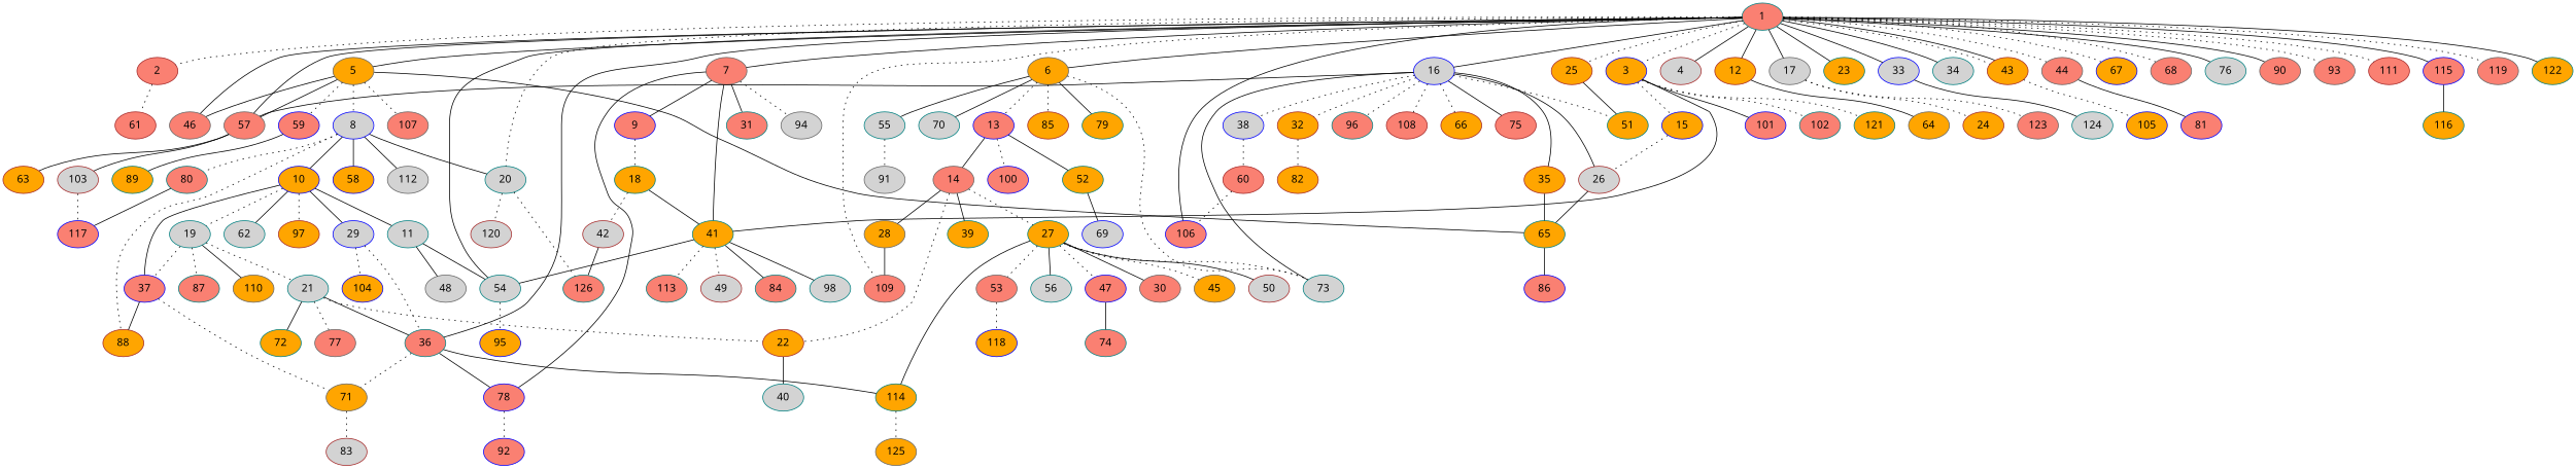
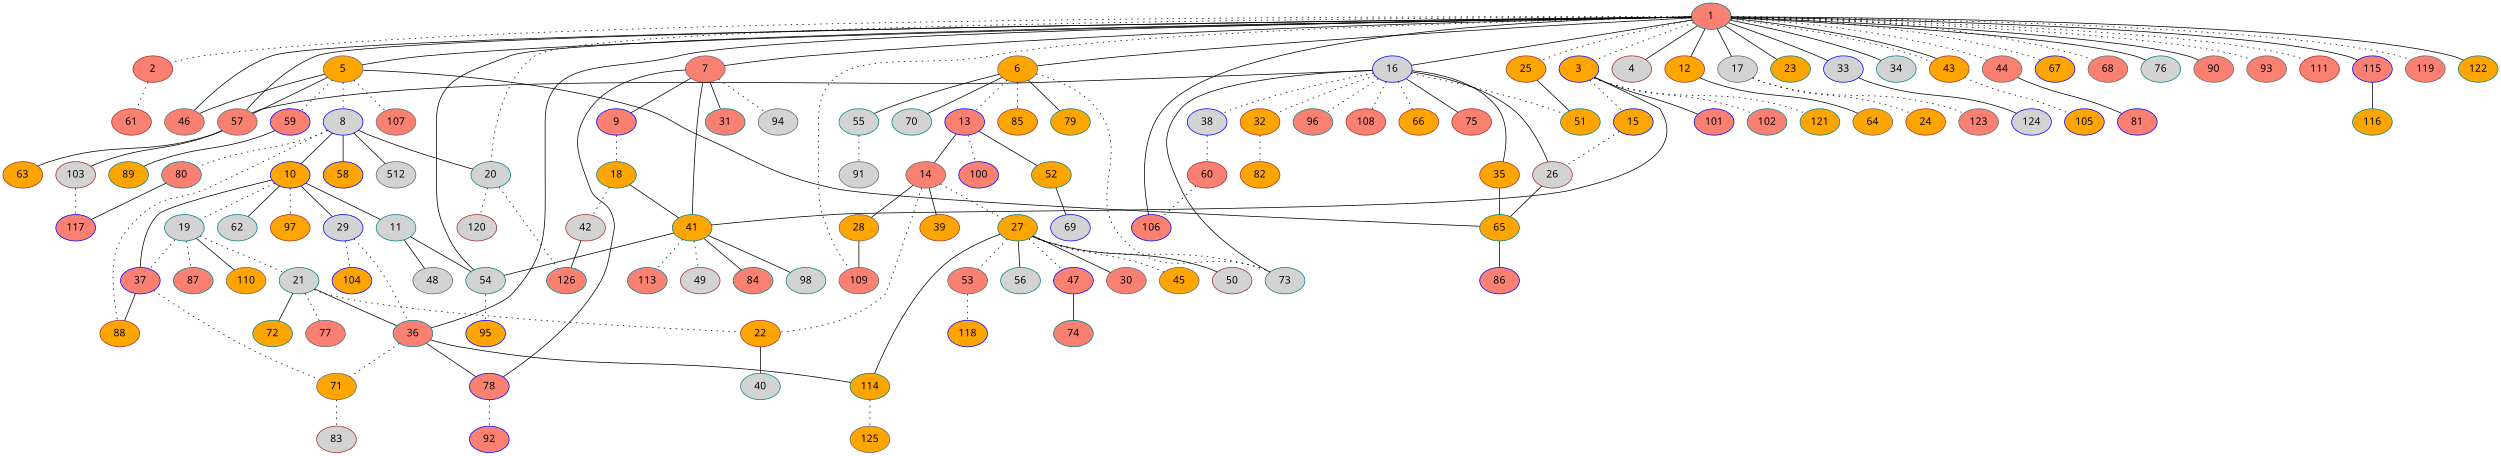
  graph {
    fontname="Noto Sans"
    node [color=teal fillcolor=salmon fontname="Noto Sans" style=filled]
    edge [fontname="Noto Sans" style=solid]
    2 [color=brown]
    1
    3 [color=blue fillcolor=orange]
    4 [color=brown fillcolor=lightgrey]
    5 [color=gray40 fillcolor=orange]
    6 [color=gray40 fillcolor=orange]
    7 [color=gray40]
    12 [color=brown fillcolor=orange]
    16 [color=blue fillcolor=lightgrey]
    17 [color=gray40 fillcolor=lightgrey]
    20 [fillcolor=lightgrey]
    23 [fillcolor=orange]
    25 [color=brown fillcolor=orange]
    33 [color=blue fillcolor=lightgrey]
    34 [fillcolor=lightgrey]
    36
    43 [color=brown fillcolor=orange]
    44 [color=gray40]
    46 [color=gray40]
    54 [fillcolor=lightgrey]
    57 [color=gray40]
    67 [color=blue fillcolor=orange]
    68 [color=gray40]
    76 [fillcolor=lightgrey]
    90 [color=gray40]
    93 [color=gray40]
    106 [color=blue]
    109 [color=gray40]
    111 [color=brown]
    115 [color=blue]
    119 [color=gray40]
    122 [fillcolor=orange]
    61 [color=brown]
    15 [color=blue fillcolor=orange]
    41 [fillcolor=orange]
    101 [color=blue]
    102
    121 [fillcolor=orange]
    8 [color=blue fillcolor=lightgrey]
    59 [color=blue]
    65 [fillcolor=orange]
    107 [color=gray40]
    13 [color=blue]
    55 [fillcolor=lightgrey]
    70 [fillcolor=lightgrey]
    73 [fillcolor=lightgrey]
    79 [fillcolor=orange]
    85 [color=brown fillcolor=orange]
    9 [color=blue]
    31
    78 [color=blue]
    94 [color=gray40 fillcolor=lightgrey]
    64 [color=gray40 fillcolor=orange]
    26 [color=brown fillcolor=lightgrey]
    32 [color=brown fillcolor=orange]
    35 [color=brown fillcolor=orange]
    38 [color=blue fillcolor=lightgrey]
    51 [fillcolor=orange]
    66 [color=brown fillcolor=orange]
    75 [color=brown]
    96
    108 [color=brown]
    24 [color=brown fillcolor=orange]
    123 [color=gray40]
    120 [color=brown fillcolor=lightgrey]
    126
-   124 [fillcolor=lightgrey]
+   124 [color=blue fillcolor=lightgrey]
    114 [fillcolor=orange]
    71 [color=gray40 fillcolor=orange]
    105 [color=blue fillcolor=orange]
    81 [color=blue]
    95 [color=blue fillcolor=orange]
    63 [color=brown fillcolor=orange]
    103 [color=brown fillcolor=lightgrey]
    116 [fillcolor=orange]
    49 [color=brown fillcolor=lightgrey]
    84
    98 [fillcolor=lightgrey]
    113
    10 [color=blue fillcolor=orange]
    58 [color=blue fillcolor=orange]
    80
    88 [color=brown fillcolor=orange]
-   112 [color=gray40 fillcolor=lightgrey]
+   112 [color=gray40 fillcolor=lightgrey label=512]
    89 [fillcolor=orange]
    86 [color=blue]
    14 [color=gray40]
    52 [fillcolor=orange]
    100 [color=blue]
    91 [color=gray40 fillcolor=lightgrey]
    18 [fillcolor=orange]
    92 [color=blue]
    11 [fillcolor=lightgrey]
    19 [fillcolor=lightgrey]
    29 [color=blue fillcolor=lightgrey]
    37 [color=blue]
    62 [fillcolor=lightgrey]
    97 [color=brown fillcolor=orange]
    117 [color=blue]
    42 [color=brown fillcolor=lightgrey]
    48 [color=gray40 fillcolor=lightgrey]
    21 [fillcolor=lightgrey]
    87
    110 [color=gray40 fillcolor=orange]
    104 [color=blue fillcolor=orange]
    22 [color=brown fillcolor=orange]
    27 [fillcolor=orange]
    28 [color=gray40 fillcolor=orange]
-   39 [fillcolor=orange]
+   39 [color=brown fillcolor=orange]
    69 [color=blue fillcolor=lightgrey]
    40 [fillcolor=lightgrey]
    30 [color=gray40]
    45 [color=gray40 fillcolor=orange]
    47 [color=blue]
    50 [color=brown fillcolor=lightgrey]
    53 [color=gray40]
    56 [fillcolor=lightgrey]
    82 [color=brown fillcolor=orange]
    60 [color=brown]
    72 [fillcolor=orange]
    77 [color=gray40]
    74
    118 [color=blue fillcolor=orange]
    125 [color=gray40 fillcolor=orange]
    83 [color=brown fillcolor=lightgrey]
    2 -- 61 [style=dotted]
    1 -- 2 [style=dotted]
    1 -- 3 [style=dotted]
    1 -- 4
    1 -- 5
    1 -- 6
    1 -- 7
    1 -- 12
    1 -- 16
    1 -- 17
    1 -- 20 [style=dotted]
    1 -- 23
    1 -- 25 [style=dotted]
    1 -- 33
    1 -- 34
    1 -- 36
    1 -- 43 [style=dotted]
    1 -- 43
    1 -- 44 [style=dotted]
    1 -- 46
    1 -- 54
    1 -- 57
    1 -- 67 [style=dotted]
    1 -- 68 [style=dotted]
    1 -- 76
    1 -- 90
    1 -- 93 [style=dotted]
    1 -- 106
    1 -- 109 [style=dotted]
    1 -- 111 [style=dotted]
    1 -- 115
    1 -- 119 [style=dotted]
    1 -- 122
    3 -- 15 [style=dotted]
    3 -- 41
    3 -- 101
    3 -- 102 [style=dotted]
    3 -- 121 [style=dotted]
    5 -- 46
    5 -- 57
    5 -- 8 [style=dotted]
    5 -- 59 [style=dotted]
    5 -- 65
    5 -- 107 [style=dotted]
    6 -- 13 [style=dotted]
    6 -- 55
    6 -- 70
    6 -- 73 [style=dotted]
    6 -- 79
    6 -- 85 [style=dotted]
    7 -- 41
    7 -- 9
    7 -- 31
    7 -- 78
    7 -- 94 [style=dotted]
    12 -- 64
    16 -- 57
    16 -- 73
    16 -- 26
    16 -- 32 [style=dotted]
    16 -- 35
    16 -- 38 [style=dotted]
    16 -- 51 [style=dotted]
    16 -- 66 [style=dotted]
    16 -- 75
    16 -- 96 [style=dotted]
    16 -- 108 [style=dotted]
    17 -- 24 [style=dotted]
    17 -- 123 [style=dotted]
    20 -- 120 [style=dotted]
    20 -- 126 [style=dotted]
    25 -- 51
    33 -- 124
    36 -- 78
    36 -- 114
    36 -- 71 [style=dotted]
    43 -- 105 [style=dotted]
    44 -- 81
    54 -- 95 [style=dotted]
    57 -- 63
    57 -- 103
    115 -- 116
    15 -- 26 [style=dotted]
    41 -- 54
    41 -- 49 [style=dotted]
    41 -- 84
    41 -- 98
    41 -- 113 [style=dotted]
    8 -- 20
    8 -- 10
    8 -- 58
    8 -- 80 [style=dotted]
    8 -- 88 [style=dotted]
    8 -- 112
    59 -- 89
    65 -- 86
    13 -- 14
    13 -- 52
    13 -- 100 [style=dotted]
    55 -- 91 [style=dotted]
    9 -- 18 [style=dotted]
    78 -- 92 [style=dotted]
    26 -- 65
    32 -- 82 [style=dotted]
    35 -- 65
    38 -- 60 [style=dotted]
    114 -- 125 [style=dotted]
    71 -- 83 [style=dotted]
    103 -- 117 [style=dotted]
    10 -- 11
    10 -- 19 [style=dotted]
    10 -- 29
    10 -- 37
    10 -- 62
    10 -- 97 [style=dotted]
    80 -- 117
    14 -- 22 [style=dotted]
    14 -- 27 [style=dotted]
    14 -- 28
    14 -- 39
    52 -- 69
    18 -- 41
    18 -- 42 [style=dotted]
    11 -- 54
    11 -- 48
    19 -- 37 [style=dotted]
    19 -- 21 [style=dotted]
    19 -- 87 [style=dotted]
    19 -- 110
    29 -- 36 [style=dotted]
    29 -- 104 [style=dotted]
    37 -- 71 [style=dotted]
    37 -- 88
    42 -- 126
    21 -- 36
    21 -- 22 [style=dotted]
    21 -- 72
    21 -- 77 [style=dotted]
    22 -- 40
    27 -- 73 [style=dotted]
    27 -- 114
    27 -- 30
    27 -- 45 [style=dotted]
    27 -- 47 [style=dotted]
    27 -- 50
    27 -- 53 [style=dotted]
    27 -- 56
    28 -- 109
    47 -- 74
    53 -- 118 [style=dotted]
    60 -- 106 [style=dotted]
  }
